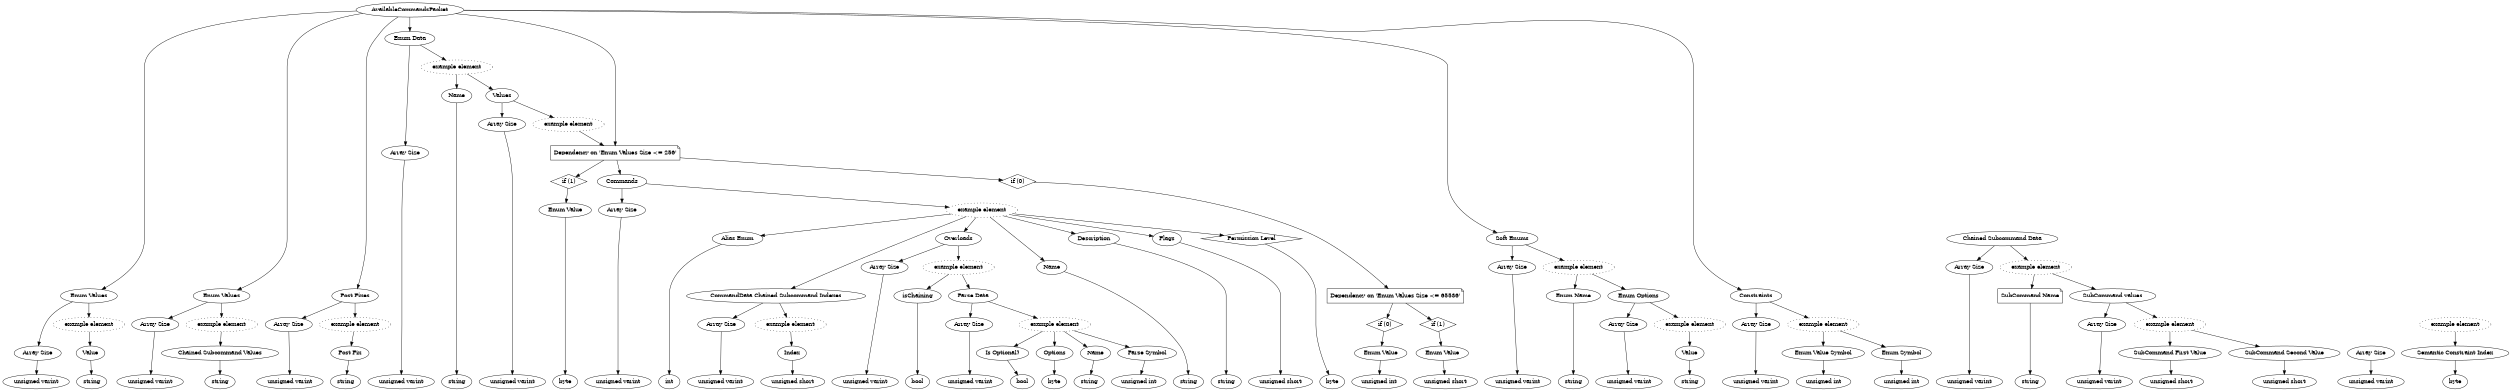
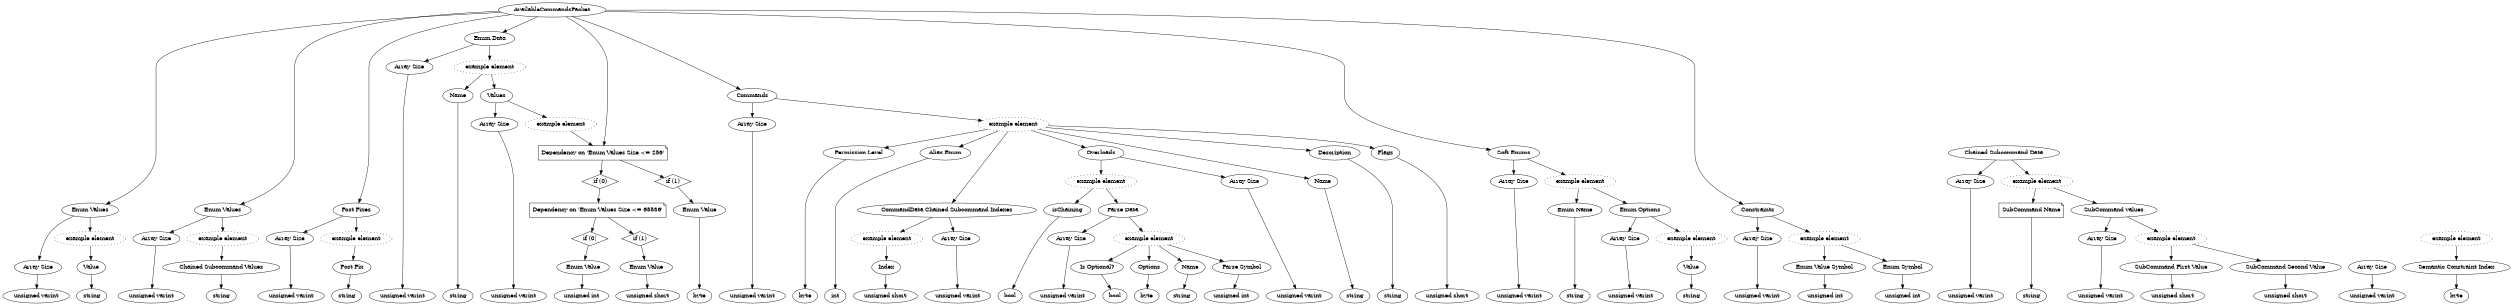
  digraph {
    rankdir=TB
    n1 [label="unsigned varint"]
    n2 [label=string]
    n3 [label="unsigned varint"]
    n4 [label=string]
    n5 [label="unsigned varint"]
    n6 [label=string]
    n7 [label="unsigned varint"]
    n8 [label=string]
    n9 [label="unsigned varint"]
    n10 [label="unsigned int"]
    n11 [label="unsigned short"]
    n12 [label=byte]
    n13 [label="unsigned varint"]
    n14 [label=string]
    n15 [label="unsigned varint"]
    n16 [label="unsigned short"]
    n17 [label="unsigned short"]
    n18 [label="unsigned varint"]
    n19 [label=string]
    n20 [label=string]
    n21 [label="unsigned short"]
    n22 [label=byte]
    n23 [label=int]
    n24 [label="unsigned varint"]
    n25 [label="unsigned short"]
    n26 [label="unsigned varint"]
    n27 [label=bool]
    n28 [label="unsigned varint"]
    n29 [label=string]
    n30 [label="unsigned int"]
    n31 [label=bool]
    n32 [label=byte]
    n33 [label="unsigned varint"]
    n34 [label=string]
    n35 [label="unsigned varint"]
    n36 [label=string]
    n37 [label="unsigned varint"]
    n38 [label="unsigned int"]
    n39 [label="unsigned int"]
    n40 [label="unsigned varint"]
    n41 [label=byte]
    n42 [label=AvailableCommandsPacket]
    n43 [label="Enum Values"]
    n44 [label="Enum Values"]
    n45 [label="Post Fixes"]
    n46 [label="Enum Data"]
    n47 [label=Commands]
    n48 [label="Soft Enums"]
    n49 [label=Constraints]
    n50 [label="Dependency on 'Enum Values Size <= 256'" shape=note]
    n51 [label="Array Size"]
    n52 [label="example element" style=dotted]
    n53 [label="Array Size"]
    n54 [label="example element" style=dotted]
    n55 [label="Array Size"]
    n56 [label="example element" style=dotted]
    n57 [label="Array Size"]
    n58 [label="example element" style=dotted]
    n59 [label="Chained Subcommand Data"]
    n60 [label="Array Size"]
    n61 [label="example element" style=dotted]
    n62 [label="Array Size"]
    n63 [label="example element" style=dotted]
    n64 [label="Array Size"]
    n65 [label="example element" style=dotted]
    n66 [label="Array Size"]
    n67 [label="example element" style=dotted]
    n68 [label=Value]
    n69 [label="Chained Subcommand Values"]
    n70 [label="Post Fix"]
    n71 [label=Name]
    n72 [label=Values]
    n73 [label="Array Size"]
    n74 [label="example element" style=dotted]
    n75 [label="if (0)" shape=diamond]
    n76 [label="if (1)" shape=diamond]
    n77 [label="Dependency on 'Enum Values Size <= 65536'" shape=note]
    n78 [label="Enum Value"]
    n79 [label="if (0)" shape=diamond]
    n80 [label="if (1)" shape=diamond]
    n81 [label="Enum Value"]
    n82 [label="Enum Value"]
    n83 [label="SubCommand Name" shape=note]
    n84 [label="SubCommand values"]
    n85 [label="Array Size"]
    n86 [label="example element" style=dotted]
    n87 [label="SubCommand First Value"]
    n88 [label="SubCommand Second Value"]
    n89 [label=Name]
    n90 [label=Description]
    n91 [label=Flags]
-   n92 [label="Permission Level" shape=diamond]
+   n92 [label="Permission Level"]
    n93 [label="Alias Enum"]
    n94 [label="CommandData Chained Subcommand Indexes"]
    n95 [label=Overloads]
    n96 [label="Array Size"]
    n97 [label="example element" style=dotted]
    n98 [label="Array Size"]
    n99 [label="example element" style=dotted]
    n100 [label=Index]
    n101 [label=isChaining]
    n102 [label="Parse Data"]
    n103 [label="Array Size"]
    n104 [label="example element" style=dotted]
    n105 [label=Name]
    n106 [label="Parse Symbol"]
    n107 [label="Is Optional?"]
    n108 [label=Options]
    n109 [label="Enum Name"]
    n110 [label="Enum Options"]
    n111 [label="Array Size"]
    n112 [label="example element" style=dotted]
    n113 [label=Value]
    n114 [label="Enum Value Symbol"]
    n115 [label="Enum Symbol"]
    n116 [label="Array Size"]
    n117 [label="example element" style=dotted]
    n118 [label="Semantic Constraint Index"]
    subgraph sub_1 {
      rank=max
      n1
      n2
      n3
      n4
      n5
      n6
      n7
      n8
      n9
      n10
      n11
      n12
      n13
      n14
      n15
      n16
      n17
      n18
      n19
      n20
      n21
      n22
      n23
      n24
      n25
      n26
      n27
      n28
      n29
      n30
      n31
      n32
      n33
      n34
      n35
      n36
      n37
      n38
      n39
      n40
      n41
    }
    n42 -> n43
    n42 -> n44
    n42 -> n45
    n42 -> n46
-   n50 -> n47
+   n42 -> n47
    n42 -> n48
    n42 -> n49
    n42 -> n50
    n43 -> n51
    n43 -> n52
    n44 -> n53
    n44 -> n54
    n45 -> n55
    n45 -> n56
    n46 -> n57
    n46 -> n58
    n47 -> n62
    n47 -> n63
    n48 -> n64
    n48 -> n65
    n49 -> n66
    n49 -> n67
    n50 -> n75
    n50 -> n76
    n51 -> n1
    n52 -> n68
    n53 -> n3
    n54 -> n69
    n55 -> n5
    n56 -> n70
    n57 -> n7
    n58 -> n71
    n58 -> n72
    n59 -> n60
    n59 -> n61
    n60 -> n13
    n61 -> n83
    n61 -> n84
    n62 -> n18
    n63 -> n89
    n63 -> n90
    n63 -> n91
    n63 -> n92
    n63 -> n93
    n63 -> n94
    n63 -> n95
    n64 -> n33
    n65 -> n109
    n65 -> n110
    n66 -> n37
    n67 -> n114
    n67 -> n115
    n68 -> n2
    n69 -> n4
    n70 -> n6
    n71 -> n8
    n72 -> n73
    n72 -> n74
    n73 -> n9
    n74 -> n50
    n75 -> n77
    n76 -> n78
    n77 -> n79
    n77 -> n80
    n78 -> n12
    n79 -> n81
    n80 -> n82
    n81 -> n10
    n82 -> n11
    n83 -> n14
    n84 -> n85
    n84 -> n86
    n85 -> n15
    n86 -> n87
    n86 -> n88
    n87 -> n16
    n88 -> n17
    n89 -> n19
    n90 -> n20
    n91 -> n21
    n92 -> n22
    n93 -> n23
    n94 -> n96
    n94 -> n97
    n95 -> n98
    n95 -> n99
    n96 -> n24
    n97 -> n100
    n98 -> n26
    n99 -> n101
    n99 -> n102
    n100 -> n25
    n101 -> n27
    n102 -> n103
    n102 -> n104
    n103 -> n28
    n104 -> n105
    n104 -> n106
    n104 -> n107
    n104 -> n108
    n105 -> n29
    n106 -> n30
    n107 -> n31
    n108 -> n32
    n109 -> n34
    n110 -> n111
    n110 -> n112
    n111 -> n35
    n112 -> n113
    n113 -> n36
    n114 -> n38
    n115 -> n39
    n116 -> n40
    n117 -> n118
    n118 -> n41
  }
